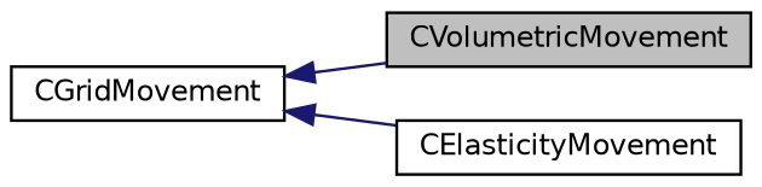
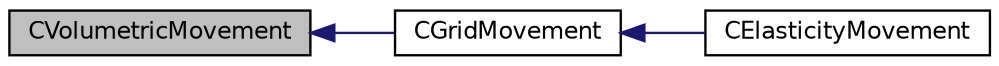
  digraph {
    rankdir=LR
    node [color=black fillcolor=white fontname=Helvetica fontsize=10 shape=record style=filled]
    edge [color=midnightblue dir=back fontname=Helvetica fontsize=10 labelfontname=Helvetica labelfontsize=10 style=solid]
    n1 [fillcolor=grey75 fontcolor=black height=0.2 label=CVolumetricMovement width=0.4]
    n2 [height=0.2 label=CElasticityMovement width=0.4]
    n3 [height=0.2 label=CGridMovement width=0.4]
-   n3 -> n1
+   n1 -> n3
    n3 -> n2
  }
